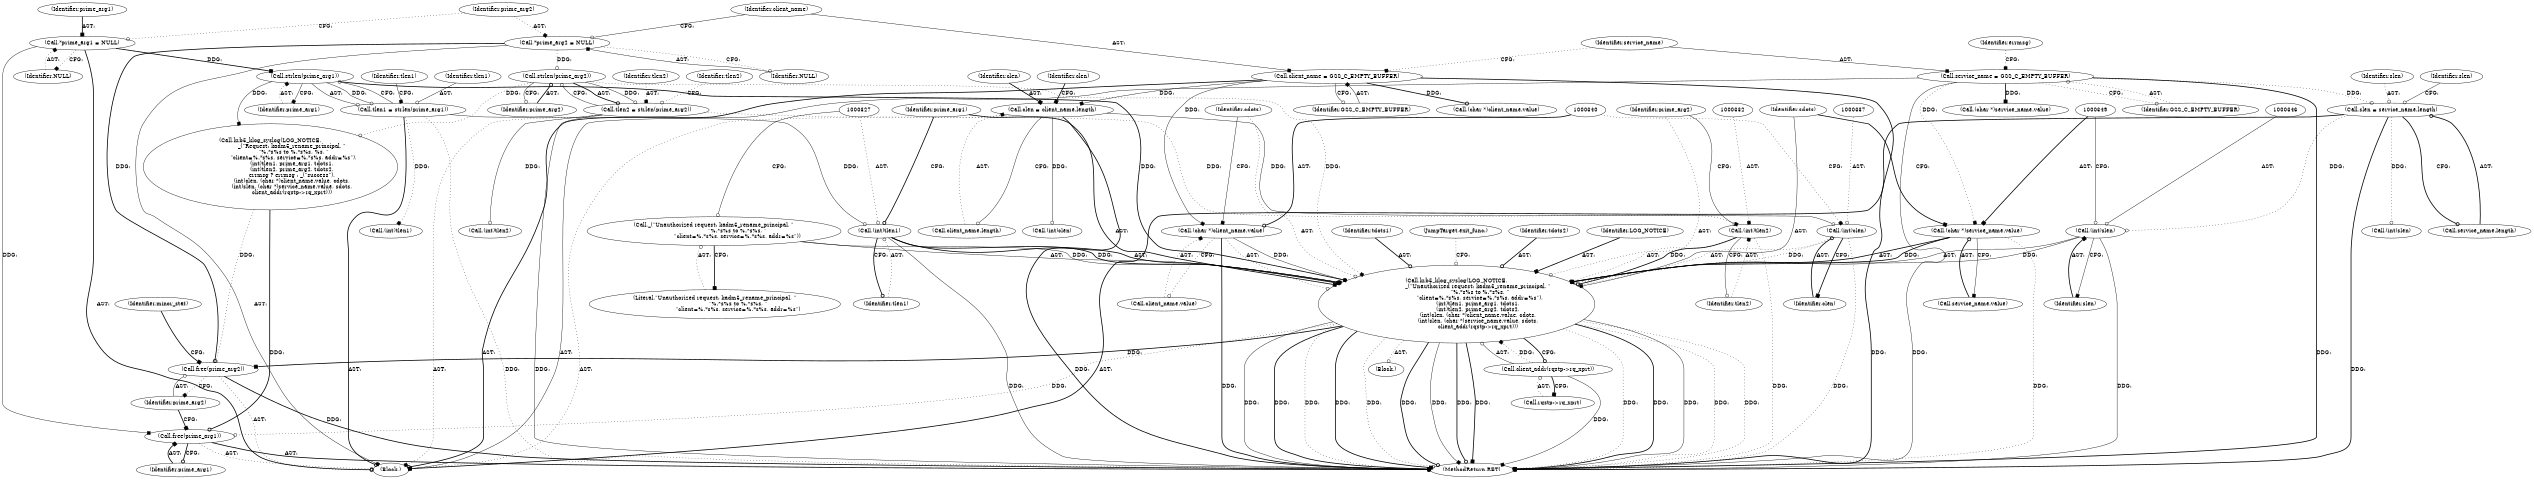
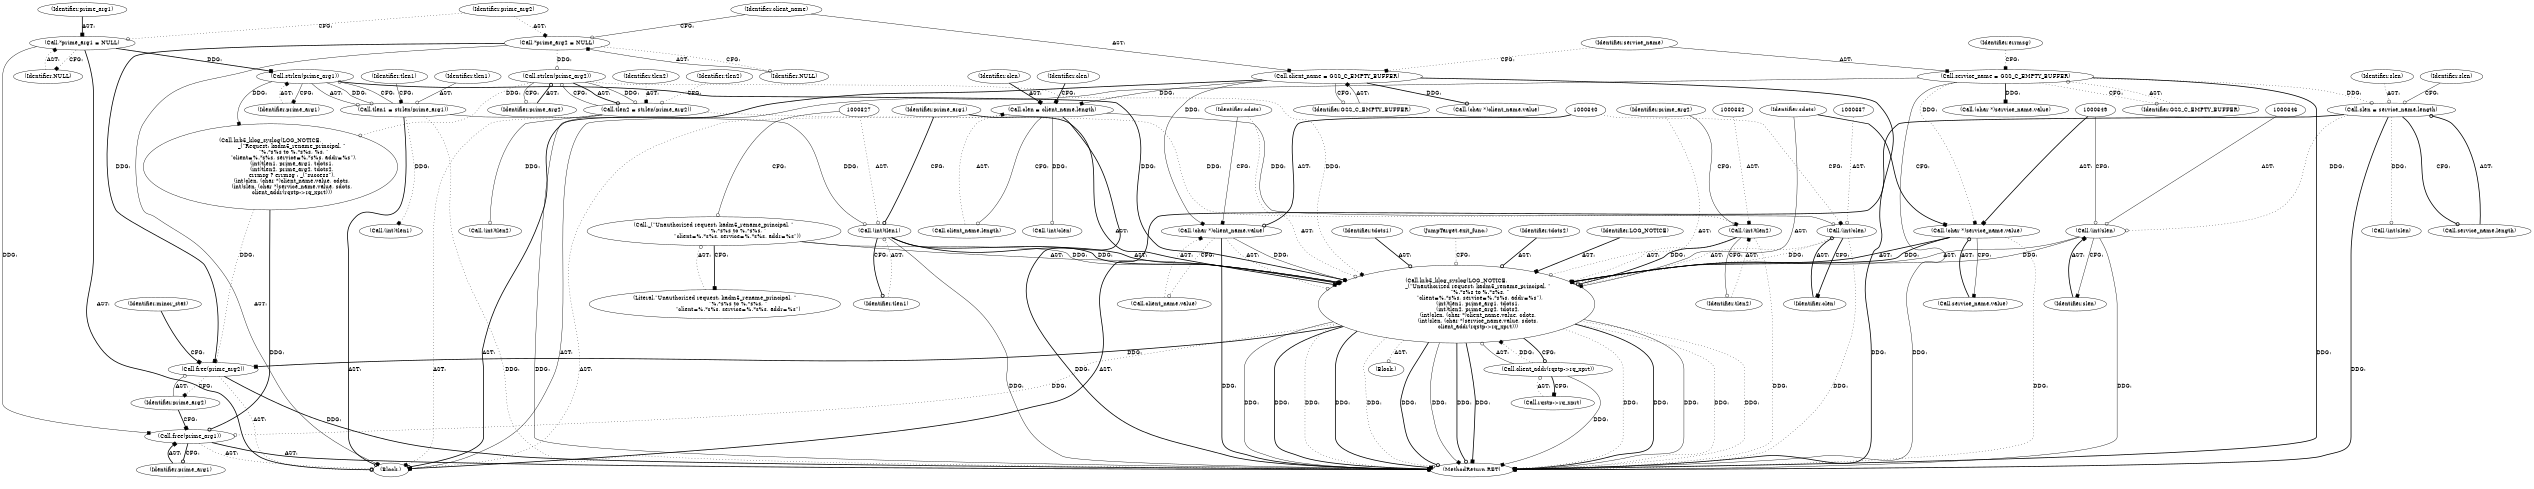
  digraph {
    edge [arrowhead=odot style=dotted]
    n1 [label="(Call,krb5_klog_syslog(LOG_NOTICE,\n                         _(\"Unauthorized request: kadm5_rename_principal, \"\n                           \"%.*s%s to %.*s%s, \"\n                           \"client=%.*s%s, service=%.*s%s, addr=%s\"),\n                         (int)tlen1, prime_arg1, tdots1,\n                         (int)tlen2, prime_arg2, tdots2,\n                         (int)clen, (char *)client_name.value, cdots,\n                         (int)slen, (char *)service_name.value, sdots,\n                         client_addr(rqstp->rq_xprt)))"]
    n2 [label="(Call,client_addr(rqstp->rq_xprt))"]
    n3 [label="(Call,free(prime_arg1))"]
    n4 [label="(Call,free(prime_arg2))"]
    n5 [label="(MethodReturn,RET)"]
    n6 [label="(Block,)"]
    n7 [label="(Call,rqstp->rq_xprt)"]
    n8 [label="(Block,)"]
    n9 [label="(Identifier,prime_arg1)"]
    n10 [label="(Identifier,prime_arg2)"]
    n11 [label="(Call,_(\"Unauthorized request: kadm5_rename_principal, \"\n                           \"%.*s%s to %.*s%s, \"\n                           \"client=%.*s%s, service=%.*s%s, addr=%s\"))"]
    n12 [label="(Literal,\"Unauthorized request: kadm5_rename_principal, \"\n                           \"%.*s%s to %.*s%s, \"\n                           \"client=%.*s%s, service=%.*s%s, addr=%s\")"]
    n13 [label="(Call,(int)tlen1)"]
    n14 [label="(Identifier,tlen1)"]
    n15 [label="(Call,tlen1 = strlen(prime_arg1))"]
    n16 [label="(Call,strlen(prime_arg1))"]
    n17 [label="(Call,(int)tlen1)"]
    n18 [label="(Identifier,prime_arg1)"]
    n19 [label="(Call,krb5_klog_syslog(LOG_NOTICE,\n                         _(\"Request: kadm5_rename_principal, \"\n                           \"%.*s%s to %.*s%s, %s, \"\n                           \"client=%.*s%s, service=%.*s%s, addr=%s\"),\n                         (int)tlen1, prime_arg1, tdots1,\n                         (int)tlen2, prime_arg2, tdots2,\n                         errmsg ? errmsg : _(\"success\"),\n                         (int)clen, (char *)client_name.value, cdots,\n                         (int)slen, (char *)service_name.value, sdots,\n                         client_addr(rqstp->rq_xprt)))"]
    n20 [label="(Call,*prime_arg1 = NULL)"]
    n21 [label="(Identifier,NULL)"]
    n22 [label="(Call,(int)tlen2)"]
    n23 [label="(Identifier,tlen2)"]
    n24 [label="(Call,tlen2 = strlen(prime_arg2))"]
    n25 [label="(Call,strlen(prime_arg2))"]
    n26 [label="(Call,(int)tlen2)"]
    n27 [label="(Identifier,prime_arg2)"]
    n28 [label="(Call,*prime_arg2 = NULL)"]
    n29 [label="(Identifier,NULL)"]
    n30 [label="(Call,(int)clen)"]
    n31 [label="(Identifier,clen)"]
    n32 [label="(Call,clen = client_name.length)"]
    n33 [label="(Call,client_name.length)"]
    n34 [label="(Call,(int)clen)"]
    n35 [label="(Call,client_name = GSS_C_EMPTY_BUFFER)"]
    n36 [label="(Call,(char *)client_name.value)"]
    n37 [label="(Call,(char *)client_name.value)"]
    n38 [label="(Identifier,GSS_C_EMPTY_BUFFER)"]
    n39 [label="(Call,client_name.value)"]
    n40 [label="(Call,(int)slen)"]
    n41 [label="(Identifier,slen)"]
    n42 [label="(Call,slen = service_name.length)"]
    n43 [label="(Call,service_name.length)"]
    n44 [label="(Call,(int)slen)"]
    n45 [label="(Call,service_name = GSS_C_EMPTY_BUFFER)"]
    n46 [label="(Call,(char *)service_name.value)"]
    n47 [label="(Call,(char *)service_name.value)"]
    n48 [label="(Identifier,GSS_C_EMPTY_BUFFER)"]
    n49 [label="(Call,service_name.value)"]
    n50 [label="(Identifier,prime_arg1)"]
    n51 [label="(Identifier,tdots1)"]
    n52 [label="(Identifier,clen)"]
    n53 [label="(JumpTarget,exit_func:)"]
    n54 [label="(Identifier,prime_arg1)"]
    n55 [label="(Identifier,prime_arg2)"]
    n56 [label="(Identifier,tdots2)"]
    n57 [label="(Identifier,clen)"]
    n58 [label="(Identifier,tlen2)"]
    n59 [label="(Identifier,prime_arg2)"]
    n60 [label="(Identifier,tlen1)"]
    n61 [label="(Identifier,service_name)"]
    n62 [label="(Identifier,slen)"]
    n63 [label="(Identifier,errmsg)"]
    n64 [label="(Identifier,client_name)"]
    n65 [label="(Identifier,LOG_NOTICE)"]
    n66 [label="(Identifier,sdots)"]
    n67 [label="(Identifier,tlen1)"]
    n68 [label="(Identifier,slen)"]
    n69 [label="(Identifier,cdots)"]
    n70 [label="(Identifier,tlen2)"]
    n71 [label="(Identifier,minor_stat)"]
    1000327
    1000332
    1000337
    1000340
    1000346
    1000349
    n1 -> n2 [label="CFG: " style=bold]
    n1 -> n3 [label="DDG: "]
    n1 -> n4 [arrowhead=box label="DDG: " style=bold]
    n1 -> n5 [label="DDG: " style=solid]
    n1 -> n5 [label="DDG: " style=bold]
    n1 -> n5 [arrowhead=box label="DDG: "]
    n1 -> n5 [arrowhead=box label="DDG: " style=bold]
    n1 -> n5 [label="DDG: "]
    n1 -> n5 [label="DDG: " style=bold]
    n1 -> n5 [arrowhead=box label="DDG: " style=solid]
    n1 -> n5 [label="DDG: " style=bold]
    n1 -> n5 [arrowhead=box label="DDG: " style=bold]
    n1 -> n5 [label="DDG: "]
    n1 -> n5 [arrowhead=box label="DDG: " style=bold]
    n1 -> n5 [label="DDG: " style=solid]
    n1 -> n5 [arrowhead=box label="DDG: "]
    n1 -> n5 [arrowhead=box label="DDG: "]
    n1 -> n6 [label="AST: "]
    n2 -> n1 [label="AST: " style=solid]
    n2 -> n1 [arrowhead=box label="DDG: "]
    n2 -> n5 [arrowhead=box label="DDG: " style=solid]
    n2 -> n7 [arrowhead=box label="CFG: " style=bold]
    n3 -> n5 [label="AST: " style=bold]
    n3 -> n8 [label="AST: "]
    n3 -> n9 [label="CFG: " style=bold]
    n4 -> n5 [arrowhead=box label="DDG: " style=bold]
    n4 -> n8 [label="AST: "]
    n4 -> n10 [arrowhead=box label="CFG: "]
    n7 -> n2 [label="AST: "]
    n9 -> n3 [arrowhead=box label="AST: " style=bold]
    n10 -> n3 [arrowhead=box label="CFG: " style=bold]
    n10 -> n4 [label="AST: " style=solid]
    n11 -> n1 [arrowhead=box label="AST: " style=solid]
    n11 -> n1 [label="DDG: " style=solid]
    n11 -> n12 [arrowhead=box label="CFG: " style=bold]
    n12 -> n11 [label="AST: "]
    n13 -> n1 [arrowhead=box label="AST: " style=bold]
    n13 -> n1 [arrowhead=box label="DDG: " style=bold]
    n13 -> n5 [arrowhead=box label="DDG: " style=solid]
    n13 -> n14 [label="CFG: " style=bold]
    n14 -> n13 [label="AST: "]
    n15 -> n5 [label="DDG: "]
    n15 -> n8 [label="AST: " style=bold]
    n15 -> n13 [label="DDG: " style=solid]
    n15 -> n16 [label="CFG: " style=solid]
    n15 -> n17 [arrowhead=box label="DDG: "]
    n16 -> n1 [label="DDG: " style=bold]
    n16 -> n15 [label="AST: " style=solid]
    n16 -> n15 [label="DDG: " style=solid]
    n16 -> n18 [arrowhead=box label="CFG: " style=solid]
    n16 -> n19 [arrowhead=box label="DDG: " style=solid]
    n18 -> n16 [arrowhead=box label="AST: "]
    n19 -> n3 [label="DDG: " style=bold]
    n19 -> n4 [label="DDG: "]
    n20 -> n3 [arrowhead=box label="DDG: " style=solid]
    n20 -> n8 [label="AST: " style=bold]
    n20 -> n16 [arrowhead=box label="DDG: " style=bold]
    n20 -> n21 [arrowhead=box label="CFG: "]
    n21 -> n20 [arrowhead=box label="AST: "]
    n22 -> n1 [label="AST: "]
    n22 -> n1 [label="DDG: " style=bold]
    n22 -> n5 [arrowhead=box label="DDG: "]
    n22 -> n23 [label="CFG: " style=solid]
    n23 -> n22 [arrowhead=box label="AST: "]
    n24 -> n5 [label="DDG: " style=solid]
    n24 -> n8 [arrowhead=box label="AST: "]
    n24 -> n22 [arrowhead=box label="DDG: "]
    n24 -> n25 [label="CFG: " style=solid]
    n24 -> n26 [label="DDG: " style=solid]
    n25 -> n1 [arrowhead=box label="DDG: "]
    n25 -> n19 [label="DDG: "]
    n25 -> n24 [label="AST: " style=bold]
    n25 -> n24 [label="DDG: " style=solid]
    n25 -> n27 [label="CFG: " style=solid]
    n27 -> n25 [label="AST: " style=bold]
-   n28 -> n4 [label="DDG: " style=bold]
+   n28 -> n4 [arrowhead=box label="DDG: " style=bold]
    n28 -> n8 [arrowhead=box label="AST: " style=solid]
    n28 -> n25 [label="DDG: "]
    n28 -> n29 [label="CFG: "]
    n29 -> n28 [arrowhead=box label="AST: " style=solid]
    n30 -> n1 [label="AST: "]
    n30 -> n1 [label="DDG: "]
    n30 -> n5 [arrowhead=box label="DDG: "]
    n30 -> n31 [arrowhead=box label="CFG: " style=bold]
    n31 -> n30 [label="AST: " style=bold]
    n32 -> n5 [label="DDG: " style=bold]
    n32 -> n8 [arrowhead=box label="AST: "]
    n32 -> n30 [label="DDG: " style=solid]
    n32 -> n33 [label="CFG: " style=solid]
    n32 -> n34 [label="DDG: " style=solid]
    n33 -> n32 [arrowhead=box label="AST: "]
    n35 -> n5 [label="DDG: " style=bold]
    n35 -> n8 [label="AST: " style=bold]
    n35 -> n32 [arrowhead=box label="DDG: " style=solid]
    n35 -> n36 [arrowhead=box label="DDG: " style=solid]
    n35 -> n37 [label="DDG: " style=bold]
    n35 -> n38 [label="CFG: " style=solid]
    n36 -> n1 [label="AST: "]
    n36 -> n1 [arrowhead=box label="DDG: " style=solid]
    n36 -> n5 [label="DDG: " style=bold]
    n36 -> n39 [label="CFG: "]
    n38 -> n35 [arrowhead=box label="AST: " style=solid]
    n39 -> n36 [arrowhead=box label="AST: "]
    n40 -> n1 [arrowhead=box label="AST: " style=solid]
    n40 -> n1 [arrowhead=box label="DDG: " style=solid]
    n40 -> n5 [label="DDG: " style=solid]
    n40 -> n41 [arrowhead=box label="CFG: " style=solid]
    n41 -> n40 [arrowhead=box label="AST: " style=bold]
    n42 -> n5 [label="DDG: " style=bold]
    n42 -> n8 [arrowhead=box label="AST: " style=bold]
    n42 -> n40 [label="DDG: "]
    n42 -> n43 [label="CFG: " style=bold]
    n42 -> n44 [label="DDG: "]
    n43 -> n42 [label="AST: " style=bold]
    n45 -> n5 [arrowhead=box label="DDG: " style=bold]
    n45 -> n5 [label="DDG: " style=solid]
    n45 -> n8 [arrowhead=box label="AST: " style=solid]
    n45 -> n42 [label="DDG: "]
    n45 -> n46 [arrowhead=box label="DDG: "]
    n45 -> n47 [arrowhead=box label="DDG: " style=bold]
    n45 -> n48 [label="CFG: "]
    n46 -> n1 [arrowhead=box label="AST: " style=bold]
    n46 -> n1 [label="DDG: " style=bold]
    n46 -> n5 [label="DDG: "]
    n46 -> n49 [arrowhead=box label="CFG: " style=solid]
    n48 -> n45 [label="AST: "]
    n49 -> n46 [label="AST: " style=bold]
    n50 -> n20 [arrowhead=box label="AST: " style=bold]
    n51 -> n1 [label="AST: " style=bold]
    n52 -> n32 [arrowhead=box label="AST: " style=bold]
    n53 -> n1 [label="CFG: "]
    n54 -> n1 [arrowhead=box label="AST: " style=bold]
    n54 -> n13 [label="CFG: " style=bold]
    n55 -> n20 [label="CFG: "]
    n55 -> n28 [arrowhead=box label="AST: "]
    n56 -> n1 [label="AST: " style=bold]
    n57 -> n32 [arrowhead=box label="CFG: " style=bold]
    n58 -> n24 [arrowhead=box label="AST: "]
    n59 -> n1 [label="AST: "]
    n59 -> n22 [label="CFG: " style=solid]
    n60 -> n15 [arrowhead=box label="CFG: " style=solid]
    n61 -> n35 [arrowhead=box label="CFG: "]
    n61 -> n45 [arrowhead=box label="AST: " style=solid]
    n62 -> n42 [label="AST: "]
    n63 -> n45 [arrowhead=box label="CFG: "]
    n64 -> n28 [label="CFG: " style=solid]
    n64 -> n35 [arrowhead=box label="AST: " style=solid]
    n65 -> n1 [arrowhead=box label="AST: " style=bold]
    n66 -> n1 [arrowhead=box label="AST: " style=solid]
    n66 -> n46 [arrowhead=box label="CFG: " style=bold]
    n67 -> n15 [label="AST: " style=solid]
    n68 -> n42 [label="CFG: " style=solid]
    n69 -> n1 [label="AST: "]
    n69 -> n36 [arrowhead=box label="CFG: " style=solid]
    n70 -> n24 [label="CFG: "]
    n71 -> n4 [arrowhead=box label="CFG: " style=bold]
    1000327 -> n11 [label="CFG: " style=solid]
    1000327 -> n13 [label="AST: "]
    1000332 -> n22 [arrowhead=box label="AST: "]
    1000337 -> n30 [label="AST: "]
    1000340 -> n30 [arrowhead=box label="CFG: "]
    1000340 -> n36 [label="AST: " style=bold]
    1000346 -> n40 [label="AST: " style=solid]
    1000349 -> n40 [label="CFG: " style=solid]
    1000349 -> n46 [arrowhead=box label="AST: " style=bold]
  }
